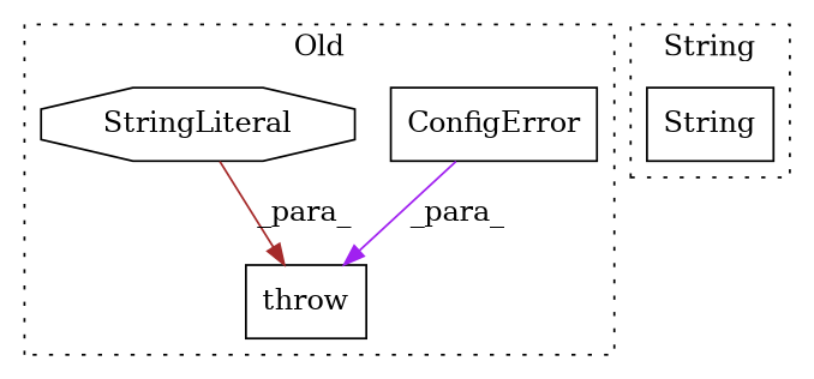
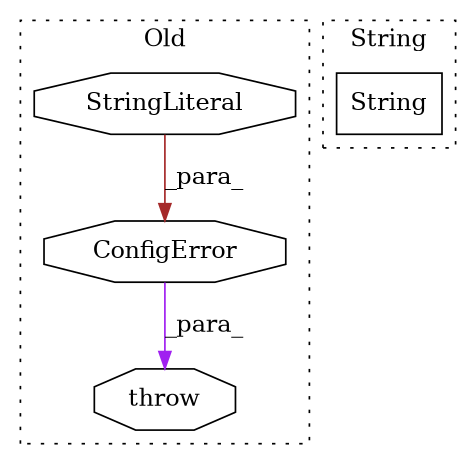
  digraph {
    node [a=32 shape=box]
-   n1 [l="12,1" label=ConfigError s="1935,1969"]
-   n2 [a=53 l=6 label=throw s=1929]
+   n1 [l="12,1" label=ConfigError s="1935,1969" shape=octagon]
+   n2 [a=53 l=6 label=throw s=1929 shape=octagon]
    n3 [a=45 l=22 label=StringLiteral s=1947 shape=octagon]
    n4 [l="7,1" label=String s="2231,2239"]
    subgraph cluster_1 {
      label=Old
      style=dotted
      n1
      n2
      n3
    }
    subgraph cluster_2 {
      label=String
      style=dotted
      n4
    }
    n1 -> n2 [color=purple label=_para_]
-   n3 -> n2 [color=brown label=_para_]
+   n3 -> n1 [color=brown label=_para_]
  }
